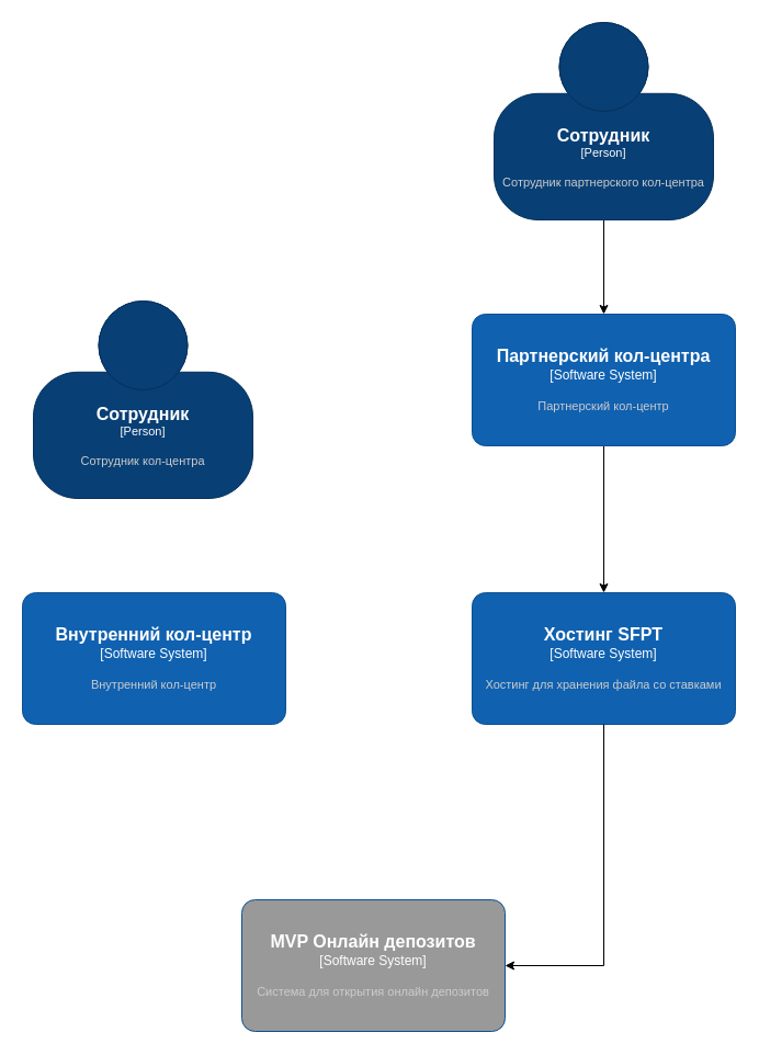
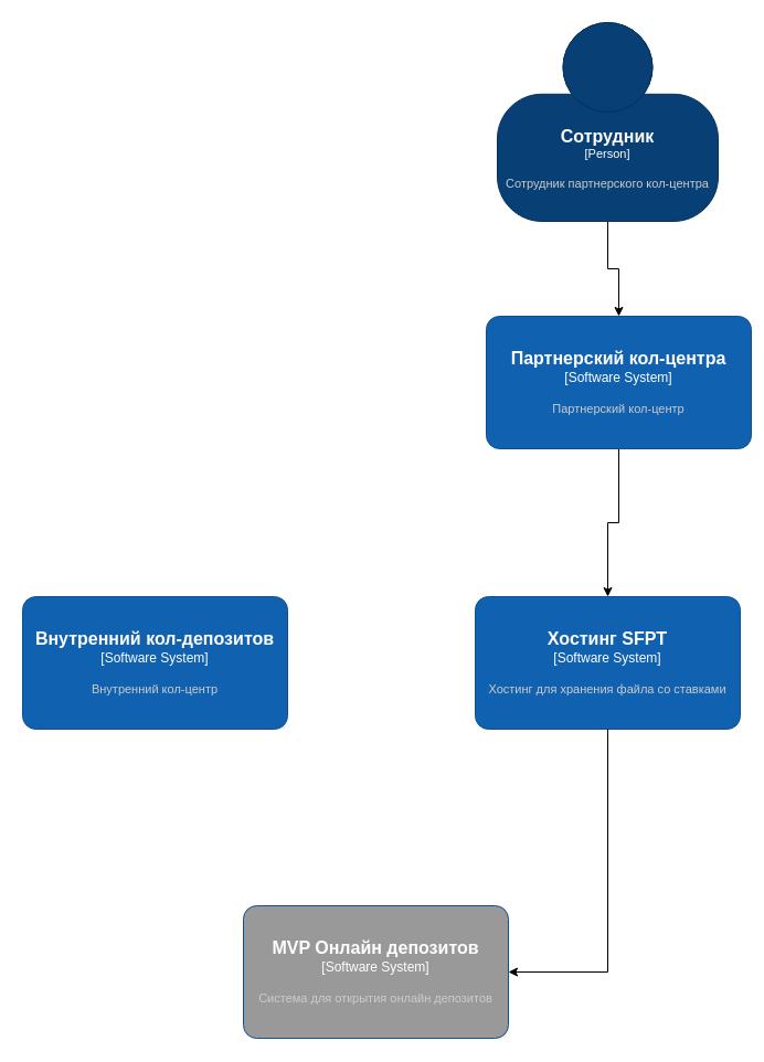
  <mxCell id="0" />
  <mxCell id="1" parent="0" />
  <mxCell id="2" value="&lt;font style=&quot;font-size: 16px&quot;&gt;&lt;b&gt;MVP Онлайн депозитов&lt;/b&gt;&lt;/font&gt;&lt;div&gt;[Software System]&lt;/div&gt;&lt;br&gt;&lt;div&gt;&lt;font style=&quot;font-size: 11px&quot;&gt;&lt;font color=&quot;#cccccc&quot;&gt;Система для открытия онлайн депозитов&lt;/font&gt;&lt;/div&gt;" style="rounded=1;whiteSpace=wrap;html=1;labelBackgroundColor=none;fillColor=#999999;fontColor=#ffffff;align=center;arcSize=10;strokeColor=#0D5091;metaEdit=1;resizable=0;points=[[0.25,0,0],[0.5,0,0],[0.75,0,0],[1,0.25,0],[1,0.5,0],[1,0.75,0],[0.75,1,0],[0.5,1,0],[0.25,1,0],[0,0.75,0],[0,0.5,0],[0,0.25,0]];" vertex="1" parent="1"><mxGeometry x="220" y="820" width="240" height="120" as="geometry" /></mxCell>
- <mxCell id="3" value="&lt;font style=&quot;font-size: 16px&quot;&gt;&lt;b&gt;Сотрудник&lt;/b&gt;&lt;/font&gt;&lt;div&gt;[Person]&lt;/div&gt;&lt;br&gt;&lt;div&gt;&lt;font style=&quot;font-size: 11px&quot;&gt;&lt;font color=&quot;#cccccc&quot;&gt;Сотрудник кол-центра&lt;/font&gt;&lt;/div&gt;" style="html=1;fontSize=11;dashed=0;whiteSpace=wrap;fillColor=#083F75;strokeColor=#06315C;fontColor=#ffffff;shape=mxgraph.c4.person2;align=center;metaEdit=1;points=[[0.5,0,0],[1,0.5,0],[1,0.75,0],[0.75,1,0],[0.5,1,0],[0.25,1,0],[0,0.75,0],[0,0.5,0]];resizable=0;" vertex="1" parent="1"><mxGeometry x="30" y="274" width="200" height="180" as="geometry" /></mxCell>
  <mxCell id="4" value="&lt;font style=&quot;font-size: 16px&quot;&gt;&lt;b&gt;Хостинг SFPT&lt;/b&gt;&lt;/font&gt;&lt;div&gt;[Software System]&lt;/div&gt;&lt;br&gt;&lt;div&gt;&lt;font style=&quot;font-size: 11px&quot;&gt;&lt;font color=&quot;#cccccc&quot;&gt;Хостинг для хранения файла со ставками&lt;/font&gt;&lt;/div&gt;" style="rounded=1;whiteSpace=wrap;html=1;labelBackgroundColor=none;fillColor=#1061B0;fontColor=#ffffff;align=center;arcSize=10;strokeColor=#0D5091;metaEdit=1;resizable=0;points=[[0.25,0,0],[0.5,0,0],[0.75,0,0],[1,0.25,0],[1,0.5,0],[1,0.75,0],[0.75,1,0],[0.5,1,0],[0.25,1,0],[0,0.75,0],[0,0.5,0],[0,0.25,0]];" vertex="1" parent="1"><mxGeometry x="430" y="540" width="240" height="120" as="geometry" /></mxCell>
- <mxCell id="5" value="&lt;font style=&quot;font-size: 16px&quot;&gt;&lt;b&gt;Внутренний кол-центр&lt;/b&gt;&lt;/font&gt;&lt;div&gt;[Software System]&lt;/div&gt;&lt;br&gt;&lt;div&gt;&lt;font style=&quot;font-size: 11px&quot;&gt;&lt;font color=&quot;#cccccc&quot;&gt;Внутренний кол-центр&lt;/font&gt;&lt;/div&gt;" style="rounded=1;whiteSpace=wrap;html=1;labelBackgroundColor=none;fillColor=#1061B0;fontColor=#ffffff;align=center;arcSize=10;strokeColor=#0D5091;metaEdit=1;resizable=0;points=[[0.25,0,0],[0.5,0,0],[0.75,0,0],[1,0.25,0],[1,0.5,0],[1,0.75,0],[0.75,1,0],[0.5,1,0],[0.25,1,0],[0,0.75,0],[0,0.5,0],[0,0.25,0]];" vertex="1" parent="1"><mxGeometry x="20" y="540" width="240" height="120" as="geometry" /></mxCell>
+ <mxCell id="5" value="&lt;font style=&quot;font-size: 16px&quot;&gt;&lt;b&gt;Внутренний кол-депозитов&lt;/b&gt;&lt;/font&gt;&lt;div&gt;[Software System]&lt;/div&gt;&lt;br&gt;&lt;div&gt;&lt;font style=&quot;font-size: 11px&quot;&gt;&lt;font color=&quot;#cccccc&quot;&gt;Внутренний кол-центр&lt;/font&gt;&lt;/div&gt;" style="rounded=1;whiteSpace=wrap;html=1;labelBackgroundColor=none;fillColor=#1061B0;fontColor=#ffffff;align=center;arcSize=10;strokeColor=#0D5091;metaEdit=1;resizable=0;points=[[0.25,0,0],[0.5,0,0],[0.75,0,0],[1,0.25,0],[1,0.5,0],[1,0.75,0],[0.75,1,0],[0.5,1,0],[0.25,1,0],[0,0.75,0],[0,0.5,0],[0,0.25,0]];" vertex="1" parent="1"><mxGeometry x="20" y="540" width="240" height="120" as="geometry" /></mxCell>
  <mxCell id="6" style="edgeStyle=orthogonalEdgeStyle;rounded=0;orthogonalLoop=1;jettySize=auto;html=1;entryX=1;entryY=0.5;entryDx=0;entryDy=0;entryPerimeter=0;exitX=0.5;exitY=1;exitDx=0;exitDy=0;exitPerimeter=0;" edge="1" parent="1" source="4" target="2"><mxGeometry relative="1" as="geometry" /></mxCell>
  <mxCell id="7" style="edgeStyle=orthogonalEdgeStyle;rounded=0;orthogonalLoop=1;jettySize=auto;html=1;" edge="1" parent="1" source="8" target="4"><mxGeometry relative="1" as="geometry" /></mxCell>
- <mxCell id="8" value="&lt;font style=&quot;font-size: 16px&quot;&gt;&lt;b&gt;Партнерский кол-центра&lt;/b&gt;&lt;/font&gt;&lt;div&gt;[Software System]&lt;/div&gt;&lt;br&gt;&lt;div&gt;&lt;font style=&quot;font-size: 11px&quot;&gt;&lt;font color=&quot;#cccccc&quot;&gt;Партнерский кол-центр&lt;/font&gt;&lt;/div&gt;" style="rounded=1;whiteSpace=wrap;html=1;labelBackgroundColor=none;fillColor=#1061B0;fontColor=#ffffff;align=center;arcSize=10;strokeColor=#0D5091;metaEdit=1;resizable=0;points=[[0.25,0,0],[0.5,0,0],[0.75,0,0],[1,0.25,0],[1,0.5,0],[1,0.75,0],[0.75,1,0],[0.5,1,0],[0.25,1,0],[0,0.75,0],[0,0.5,0],[0,0.25,0]];" vertex="1" parent="1"><mxGeometry x="430" y="286" width="240" height="120" as="geometry" /></mxCell>
+ <mxCell id="8" value="&lt;font style=&quot;font-size: 16px&quot;&gt;&lt;b&gt;Партнерский кол-центра&lt;/b&gt;&lt;/font&gt;&lt;div&gt;[Software System]&lt;/div&gt;&lt;br&gt;&lt;div&gt;&lt;font style=&quot;font-size: 11px&quot;&gt;&lt;font color=&quot;#cccccc&quot;&gt;Партнерский кол-центр&lt;/font&gt;&lt;/div&gt;" style="rounded=1;whiteSpace=wrap;html=1;labelBackgroundColor=none;fillColor=#1061B0;fontColor=#ffffff;align=center;arcSize=10;strokeColor=#0D5091;metaEdit=1;resizable=0;points=[[0.25,0,0],[0.5,0,0],[0.75,0,0],[1,0.25,0],[1,0.5,0],[1,0.75,0],[0.75,1,0],[0.5,1,0],[0.25,1,0],[0,0.75,0],[0,0.5,0],[0,0.25,0]];" vertex="1" parent="1"><mxGeometry x="440" y="286" width="240" height="120" as="geometry" /></mxCell>
  <mxCell id="9" style="edgeStyle=orthogonalEdgeStyle;rounded=0;orthogonalLoop=1;jettySize=auto;html=1;" edge="1" parent="1" source="10" target="8"><mxGeometry relative="1" as="geometry" /></mxCell>
  <mxCell id="10" value="&lt;font style=&quot;font-size: 16px&quot;&gt;&lt;b&gt;Сотрудник&lt;/b&gt;&lt;/font&gt;&lt;div&gt;[Person]&lt;/div&gt;&lt;br&gt;&lt;div&gt;&lt;font style=&quot;font-size: 11px&quot;&gt;&lt;font color=&quot;#cccccc&quot;&gt;Сотрудник партнерского кол-центра&lt;/font&gt;&lt;/div&gt;" style="html=1;fontSize=11;dashed=0;whiteSpace=wrap;fillColor=#083F75;strokeColor=#06315C;fontColor=#ffffff;shape=mxgraph.c4.person2;align=center;metaEdit=1;points=[[0.5,0,0],[1,0.5,0],[1,0.75,0],[0.75,1,0],[0.5,1,0],[0.25,1,0],[0,0.75,0],[0,0.5,0]];resizable=0;" vertex="1" parent="1"><mxGeometry x="450" y="20" width="200" height="180" as="geometry" /></mxCell>
